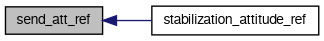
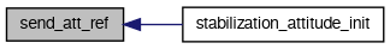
  digraph {
    rankdir=LR
    node [color=black fontname=FreeSans fontsize=10 shape=record style=filled]
    n1 [fillcolor=grey75 fontcolor=black height=0.2 label=send_att_ref width=0.4]
-   n2 [fillcolor=white height=0.2 label=stabilization_attitude_ref width=0.4]
+   n2 [fillcolor=white height=0.2 label=stabilization_attitude_init width=0.4]
    n1 -> n2 [color=midnightblue dir=back fontname=FreeSans fontsize=10 labelfontname=FreeSans labelfontsize=10 style=solid]
  }
